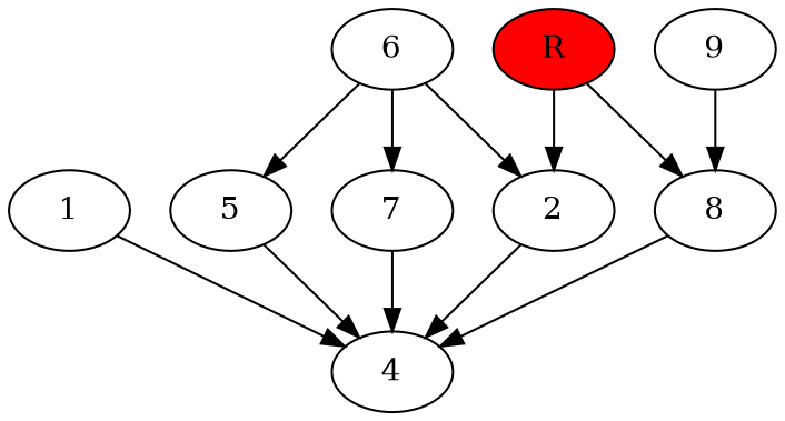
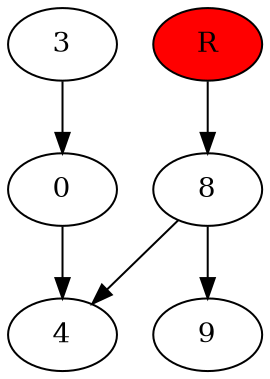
  digraph {
-   1
    4
-   2
-   3 [label=6]
-   5
-   7
+   3
+   7 [label=0]
    8
    n8 [label=9]
    R [fillcolor="#ff0000" style=filled]
-   1 -> 4
-   2 -> 4
-   3 -> 2
-   3 -> 5
    3 -> 7
-   5 -> 4
    7 -> 4
    8 -> 4
-   n8 -> 8
-   R -> 2
+   8 -> n8
    R -> 8
  }
